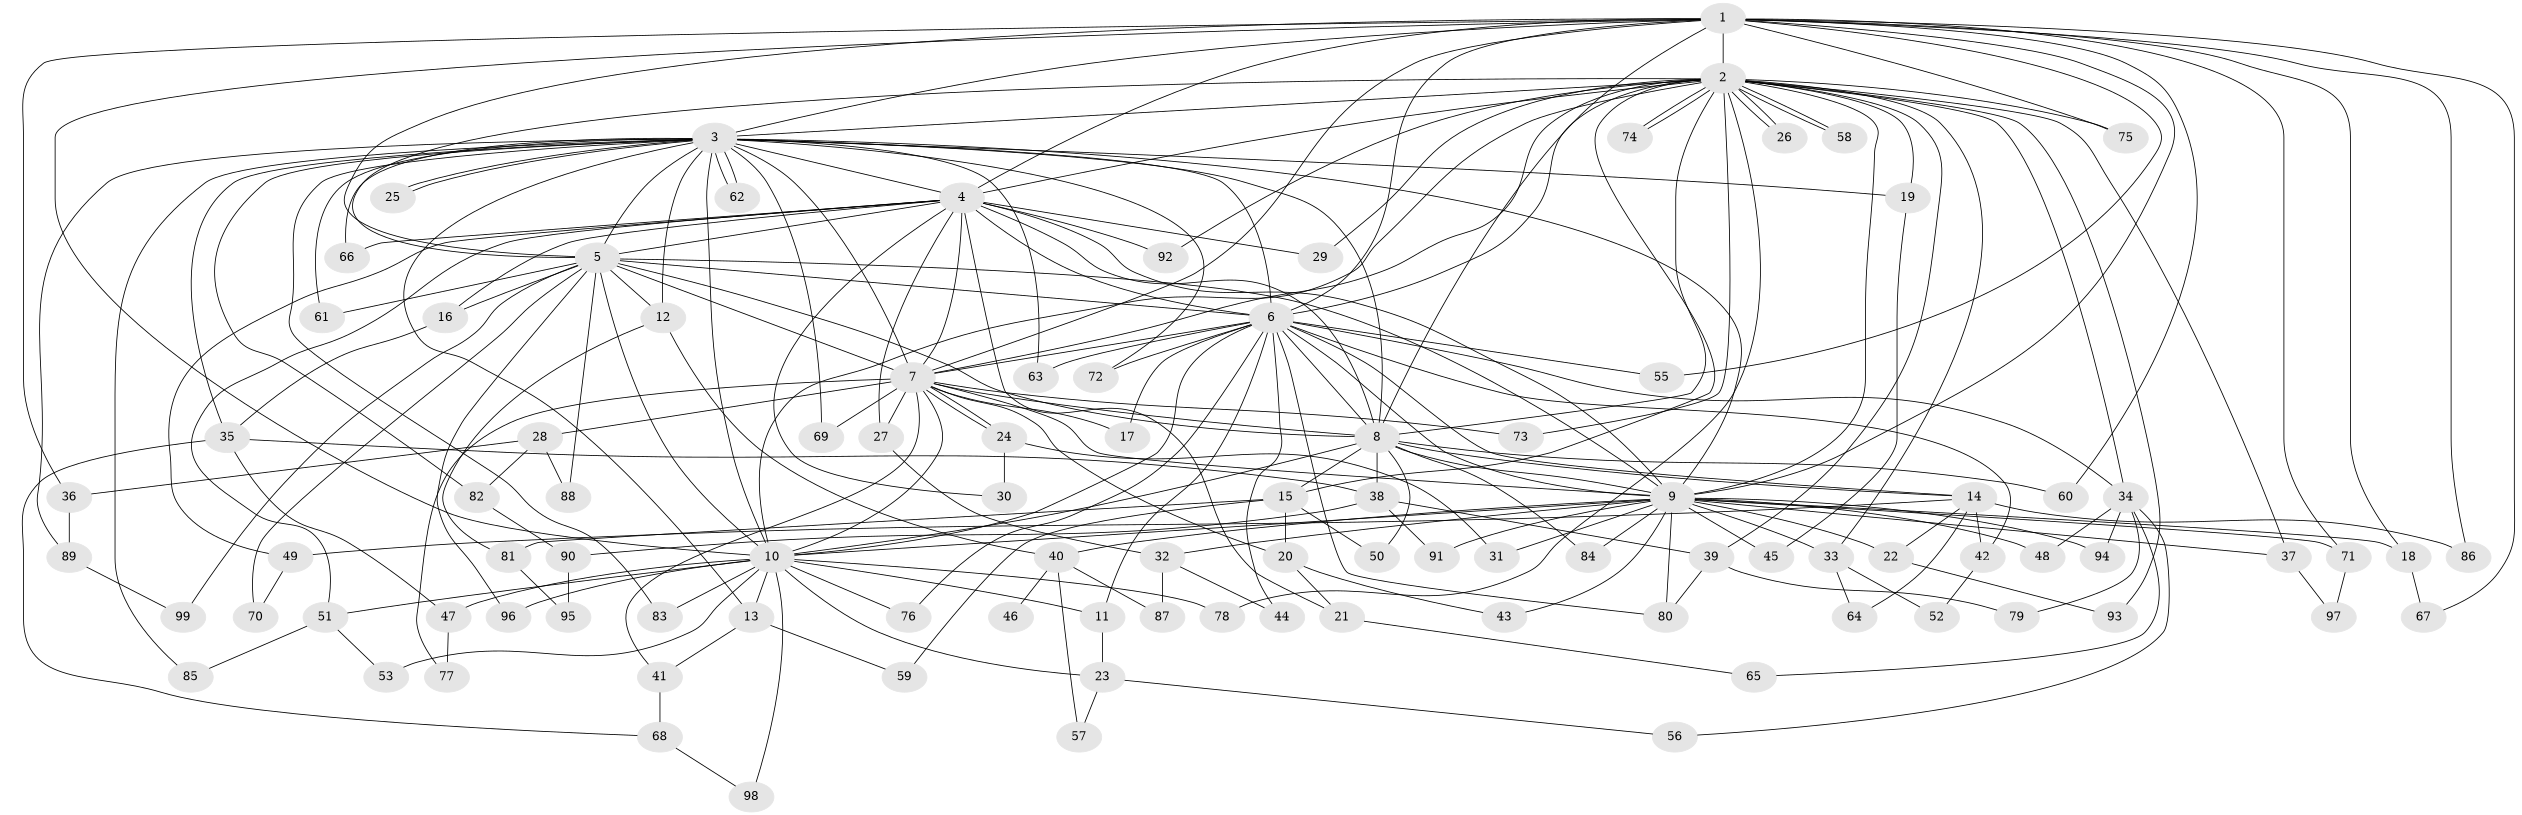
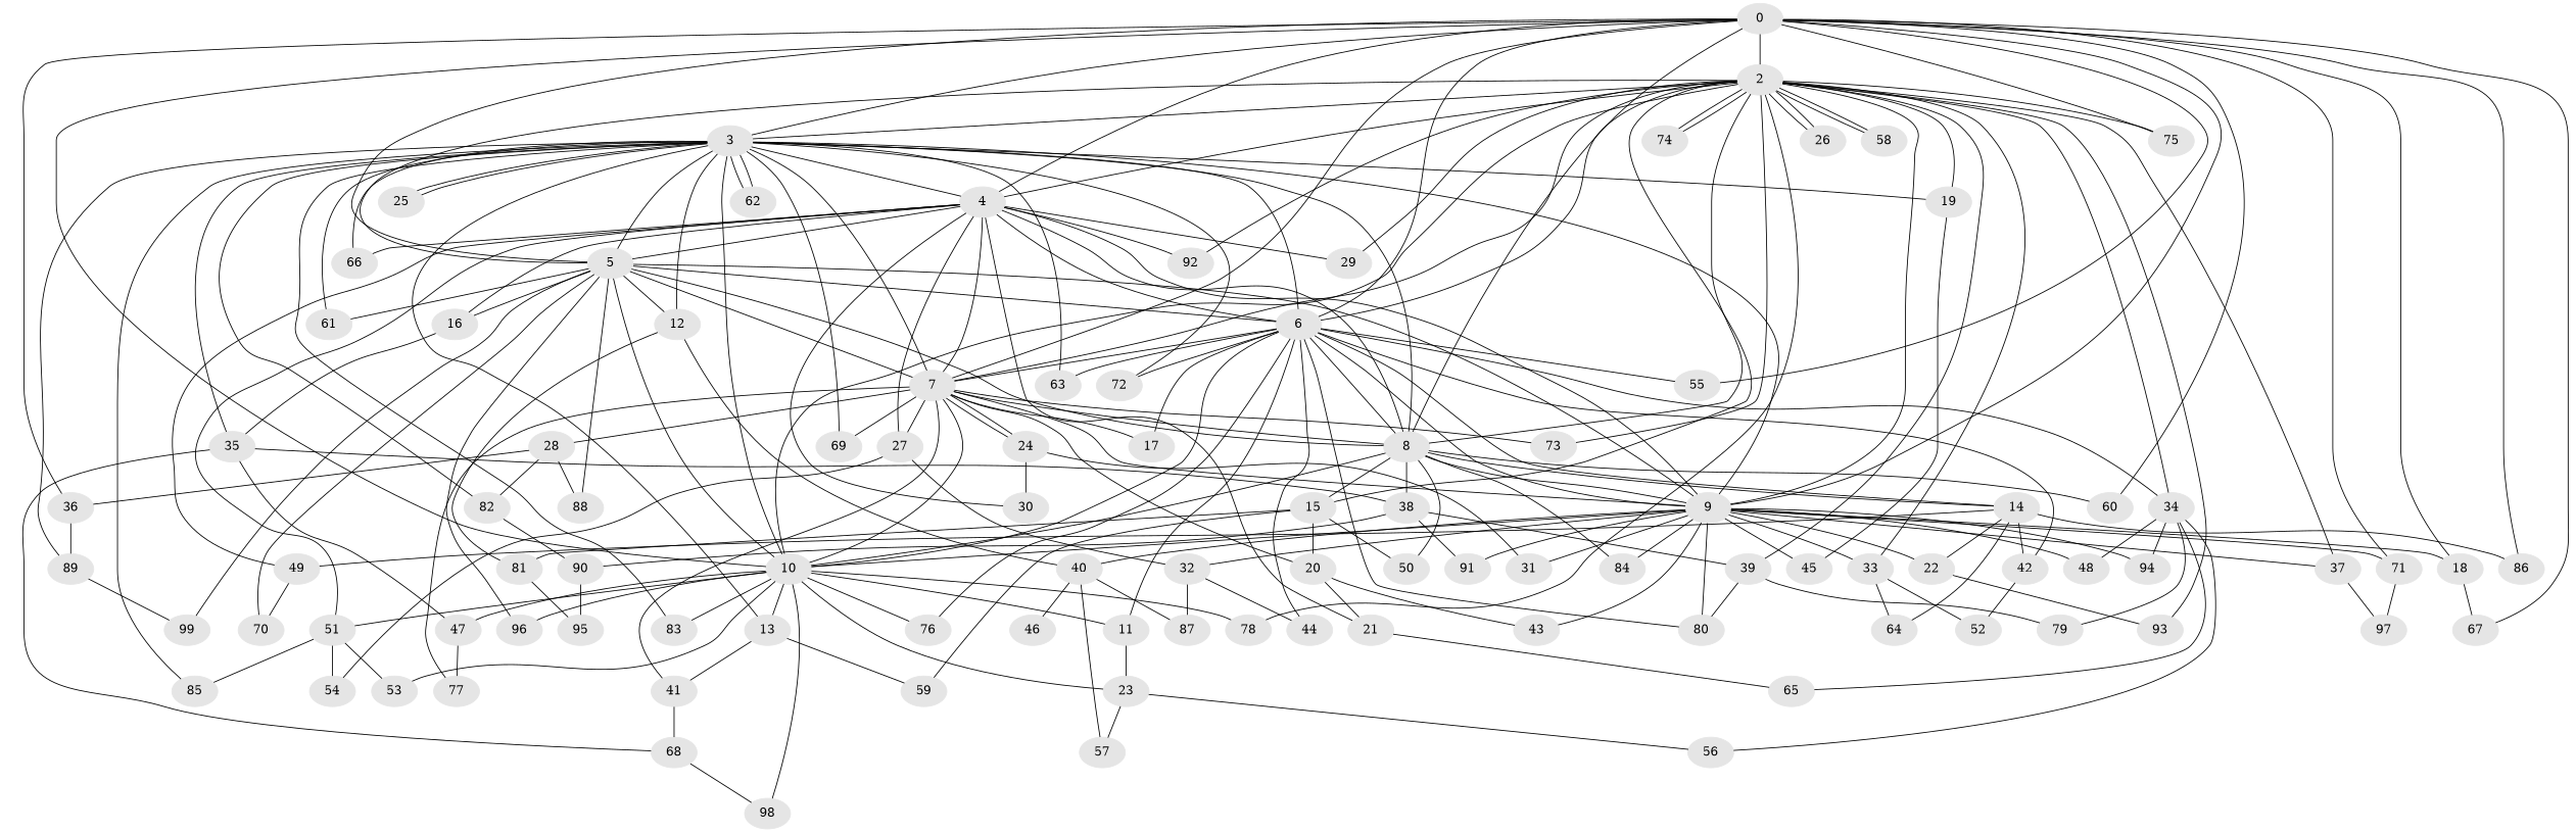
  graph {
    node [color=gray90 style=filled]
-   1
+   1 [label=0]
    2
    3
    4
    5
    6
    7
    8
    9
    10
    18
    36
    55
    60
    67
    71
    75
    86
    15
    19
    26
    29
    33
    34
    37
    39
    58
    73
    74
    78
    92
    93
    12
    13
    25
    35
    61
    62
    63
    66
    69
    72
    82
    83
    85
    89
    16
    21
    27
    30
    49
    51
    70
    88
    96
    99
    11
    14
    17
    42
    44
    76
    80
    28
    20
    24
    41
    77
    38
    50
    84
    22
    31
    32
    40
    43
    45
    48
    91
    94
    23
    47
    53
    98
    97
    81
    59
    64
    52
    65
    56
    79
    68
    90
+   54
    87
    57
    46
    95
    1 -- 2
    1 -- 3
    1 -- 4
    1 -- 5
    1 -- 6
    1 -- 7
    1 -- 8
    1 -- 9
    1 -- 10
    1 -- 18
    1 -- 36
    1 -- 55
    1 -- 60
    1 -- 67
    1 -- 71
    1 -- 75
    1 -- 86
    2 -- 3
    2 -- 4
    2 -- 5
    2 -- 6
    2 -- 7
    2 -- 8
    2 -- 9
    2 -- 10
    2 -- 75
    2 -- 15
    2 -- 19
    2 -- 26
    2 -- 26
    2 -- 29
    2 -- 33
    2 -- 34
    2 -- 37
    2 -- 39
    2 -- 58
    2 -- 58
    2 -- 73
    2 -- 74
    2 -- 74
    2 -- 78
    2 -- 92
    2 -- 93
    3 -- 4
    3 -- 5
    3 -- 6
    3 -- 7
    3 -- 8
    3 -- 9
    3 -- 10
    3 -- 19
    3 -- 12
    3 -- 13
    3 -- 25
    3 -- 25
    3 -- 35
    3 -- 61
    3 -- 62
    3 -- 62
    3 -- 63
    3 -- 66
    3 -- 69
    3 -- 72
    3 -- 82
    3 -- 83
    3 -- 85
    3 -- 89
    4 -- 5
    4 -- 6
    4 -- 7
    4 -- 8
    4 -- 9
    4 -- 29
    4 -- 92
    4 -- 66
    4 -- 16
    4 -- 21
    4 -- 27
    4 -- 30
    4 -- 49
    4 -- 51
    5 -- 6
    5 -- 7
    5 -- 8
    5 -- 9
    5 -- 10
    5 -- 12
    5 -- 61
    5 -- 16
    5 -- 70
    5 -- 88
    5 -- 96
    5 -- 99
    6 -- 7
    6 -- 8
    6 -- 9
    6 -- 10
    6 -- 55
    6 -- 34
    6 -- 63
    6 -- 72
    6 -- 11
    6 -- 14
    6 -- 17
    6 -- 42
    6 -- 44
    6 -- 76
    6 -- 80
    7 -- 8
    7 -- 9
    7 -- 10
    7 -- 73
    7 -- 69
    7 -- 27
    7 -- 17
    7 -- 28
    7 -- 20
    7 -- 24
    7 -- 24
    7 -- 41
    7 -- 77
    8 -- 9
    8 -- 10
    8 -- 60
    8 -- 15
    8 -- 14
    8 -- 38
    8 -- 50
    8 -- 84
    9 -- 10
    9 -- 18
    9 -- 71
    9 -- 33
    9 -- 37
    9 -- 80
    9 -- 84
    9 -- 22
    9 -- 31
    9 -- 32
    9 -- 40
    9 -- 43
    9 -- 45
    9 -- 48
    9 -- 91
    9 -- 94
    10 -- 78
    10 -- 13
    10 -- 83
    10 -- 51
    10 -- 96
    10 -- 11
    10 -- 76
    10 -- 23
    10 -- 47
    10 -- 53
    10 -- 98
    18 -- 67
    36 -- 89
    71 -- 97
    15 -- 20
    15 -- 50
    15 -- 81
    15 -- 59
    19 -- 45
    33 -- 64
    33 -- 52
    34 -- 48
    34 -- 94
    34 -- 65
    34 -- 56
    34 -- 79
    37 -- 97
    39 -- 80
    39 -- 79
    12 -- 40
    12 -- 81
    13 -- 41
    13 -- 59
    35 -- 38
    35 -- 47
    35 -- 68
    82 -- 90
    89 -- 99
    16 -- 35
    21 -- 65
    27 -- 32
+   27 -- 54
    49 -- 70
    51 -- 85
    51 -- 53
+   51 -- 54
    11 -- 23
    14 -- 86
    14 -- 49
    14 -- 42
    14 -- 22
    14 -- 64
    42 -- 52
    28 -- 36
    28 -- 82
    28 -- 88
    20 -- 21
    20 -- 43
    24 -- 30
    24 -- 31
    41 -- 68
    38 -- 39
    38 -- 91
    38 -- 90
    22 -- 93
    32 -- 44
    32 -- 87
    40 -- 87
    40 -- 57
    40 -- 46
    23 -- 56
    23 -- 57
    47 -- 77
    81 -- 95
    68 -- 98
    90 -- 95
  }
